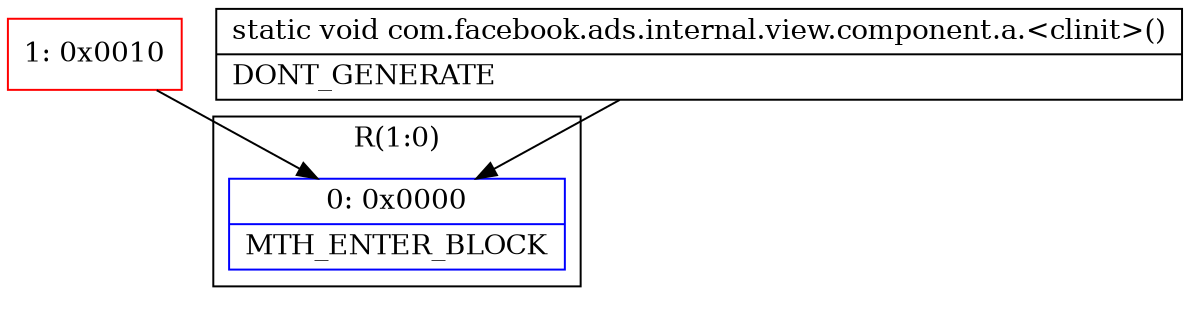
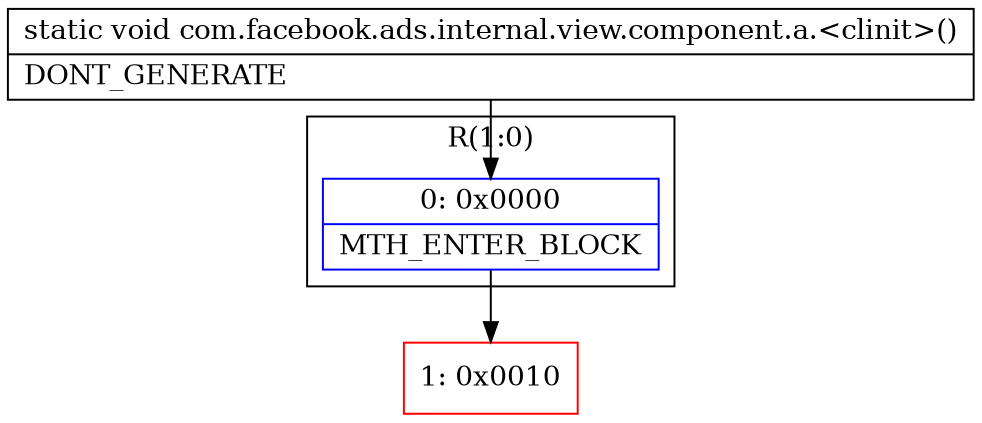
  digraph {
    node [shape=record]
    n1 [color=blue label="{0\:\ 0x0000|MTH_ENTER_BLOCK\l}"]
    n2 [color=red label="{1\:\ 0x0010}"]
    n3 [label="{static void com.facebook.ads.internal.view.component.a.\<clinit\>()  | DONT_GENERATE\l}"]
    subgraph cluster_1 {
      label="R(1:0)"
      n1
    }
-   n2 -> n1
+   n1 -> n2
    n3 -> n1
  }
